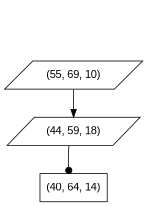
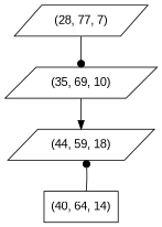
  digraph {
    fontname="Liberation Sans"
    node [fontname="Liberation Sans" shape=parallelogram]
    edge [arrowhead=dot fontname="Liberation Sans"]
-   "(35, 69, 10)" [label="(55, 69, 10)"]
+   "(28, 77, 7)"
+   "(35, 69, 10)"
    "(44, 59, 18)"
    "(40, 64, 14)" [shape=box]
+   "(28, 77, 7)" -> "(35, 69, 10)"
    "(35, 69, 10)" -> "(44, 59, 18)" [arrowhead=normal]
-   "(44, 59, 18)" -> "(40, 64, 14)"
+   "(40, 64, 14)" -> "(44, 59, 18)"
  }
